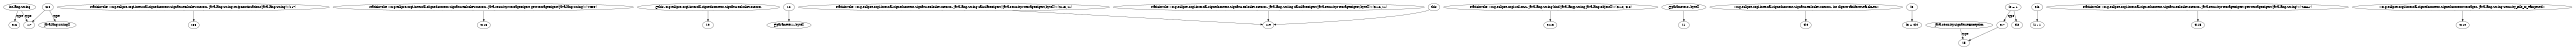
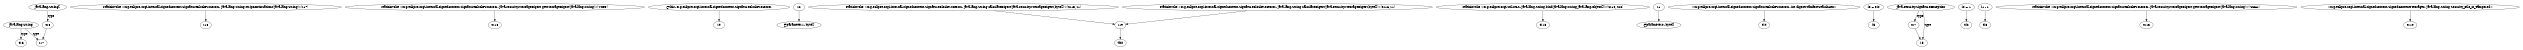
  digraph {
-   n1 [label="int.lang.String"]
+   n1 [label="java.lang.String"]
    n2 [label="$r6"]
    n3 [label=r17]
    n4 [label="staticinvoke <org.eclipse.osgi.internal.signedcontent.SignatureBlockProcessor: java.lang.String stripContinuations(java.lang.String)>(r17)"]
-   n5 [label=r88]
+   n5 [label=r18]
    n6 [label="java.lang.String[]"]
    n7 [label="$r8"]
    n8 [label="staticinvoke <org.eclipse.osgi.internal.signedcontent.SignatureBlockProcessor: java.security.MessageDigest getMessageDigest(java.lang.String)>('MD5')"]
    n9 [label="$r16"]
    n10 [label="@this: org.eclipse.osgi.internal.signedcontent.SignatureBlockProcessor"]
    n11 [label=r0]
    n12 [label="@parameter1: byte[]"]
    n13 [label=r2]
    n14 [label="staticinvoke <org.eclipse.osgi.internal.signedcontent.SignatureBlockProcessor: java.lang.String calculateDigest(java.security.MessageDigest,byte[])>($r15, r1)"]
    n15 [label=r19]
    n16 [label="staticinvoke <org.eclipse.osgi.internal.signedcontent.SignatureBlockProcessor: java.lang.String calculateDigest(java.security.MessageDigest,byte[])>($r16, r1)"]
    n17 [label="staticinvoke <org.eclipse.osgi.util.NLS: java.lang.String bind(java.lang.String,java.lang.Object[])>($r10, $r8)"]
    n18 [label="$r13"]
    n19 [label="@parameter0: byte[]"]
    n20 [label=r1]
    n21 [label="<org.eclipse.osgi.internal.signedcontent.SignatureBlockProcessor: int digestManifestSearchLen>"]
    n22 [label="$i4"]
    n23 [label="i3 + $i4"]
    n24 [label=i5]
    n25 [label="java.security.SignatureException"]
    n26 [label="$r7"]
    n27 [label=r5]
    n28 [label="i0 + 1"]
    n29 [label="$i2"]
    n30 [label="i1 - 1"]
    n31 [label="$i6"]
    n32 [label=this]
    n33 [label="staticinvoke <org.eclipse.osgi.internal.signedcontent.SignatureBlockProcessor: java.security.MessageDigest getMessageDigest(java.lang.String)>('SHA1')"]
    n34 [label="$r15"]
    n35 [label="<org.eclipse.osgi.internal.signedcontent.SignedContentMessages: java.lang.String Security_File_Is_Tampered>"]
    n36 [label="$r10"]
    n1 -> n2 [label=type]
    n1 -> n3 [label=type]
    n4 -> n5
-   n7 -> n6 [label=type]
+   n6 -> n7 [label=type]
    n7 -> n3
    n8 -> n9
    n10 -> n11
    n13 -> n12
    n14 -> n15
    n16 -> n15
    n17 -> n18
-   n19 -> n20
+   n20 -> n19
    n21 -> n22
-   n24 -> n23
-   n28 -> n26 [label=type]
+   n23 -> n24
+   n25 -> n26 [label=type]
    n25 -> n27 [label=type]
    n26 -> n27
    n28 -> n29
-   n31 -> n30
-   n32 -> n15
+   n30 -> n31
+   n15 -> n32
    n33 -> n34
    n35 -> n36
  }
